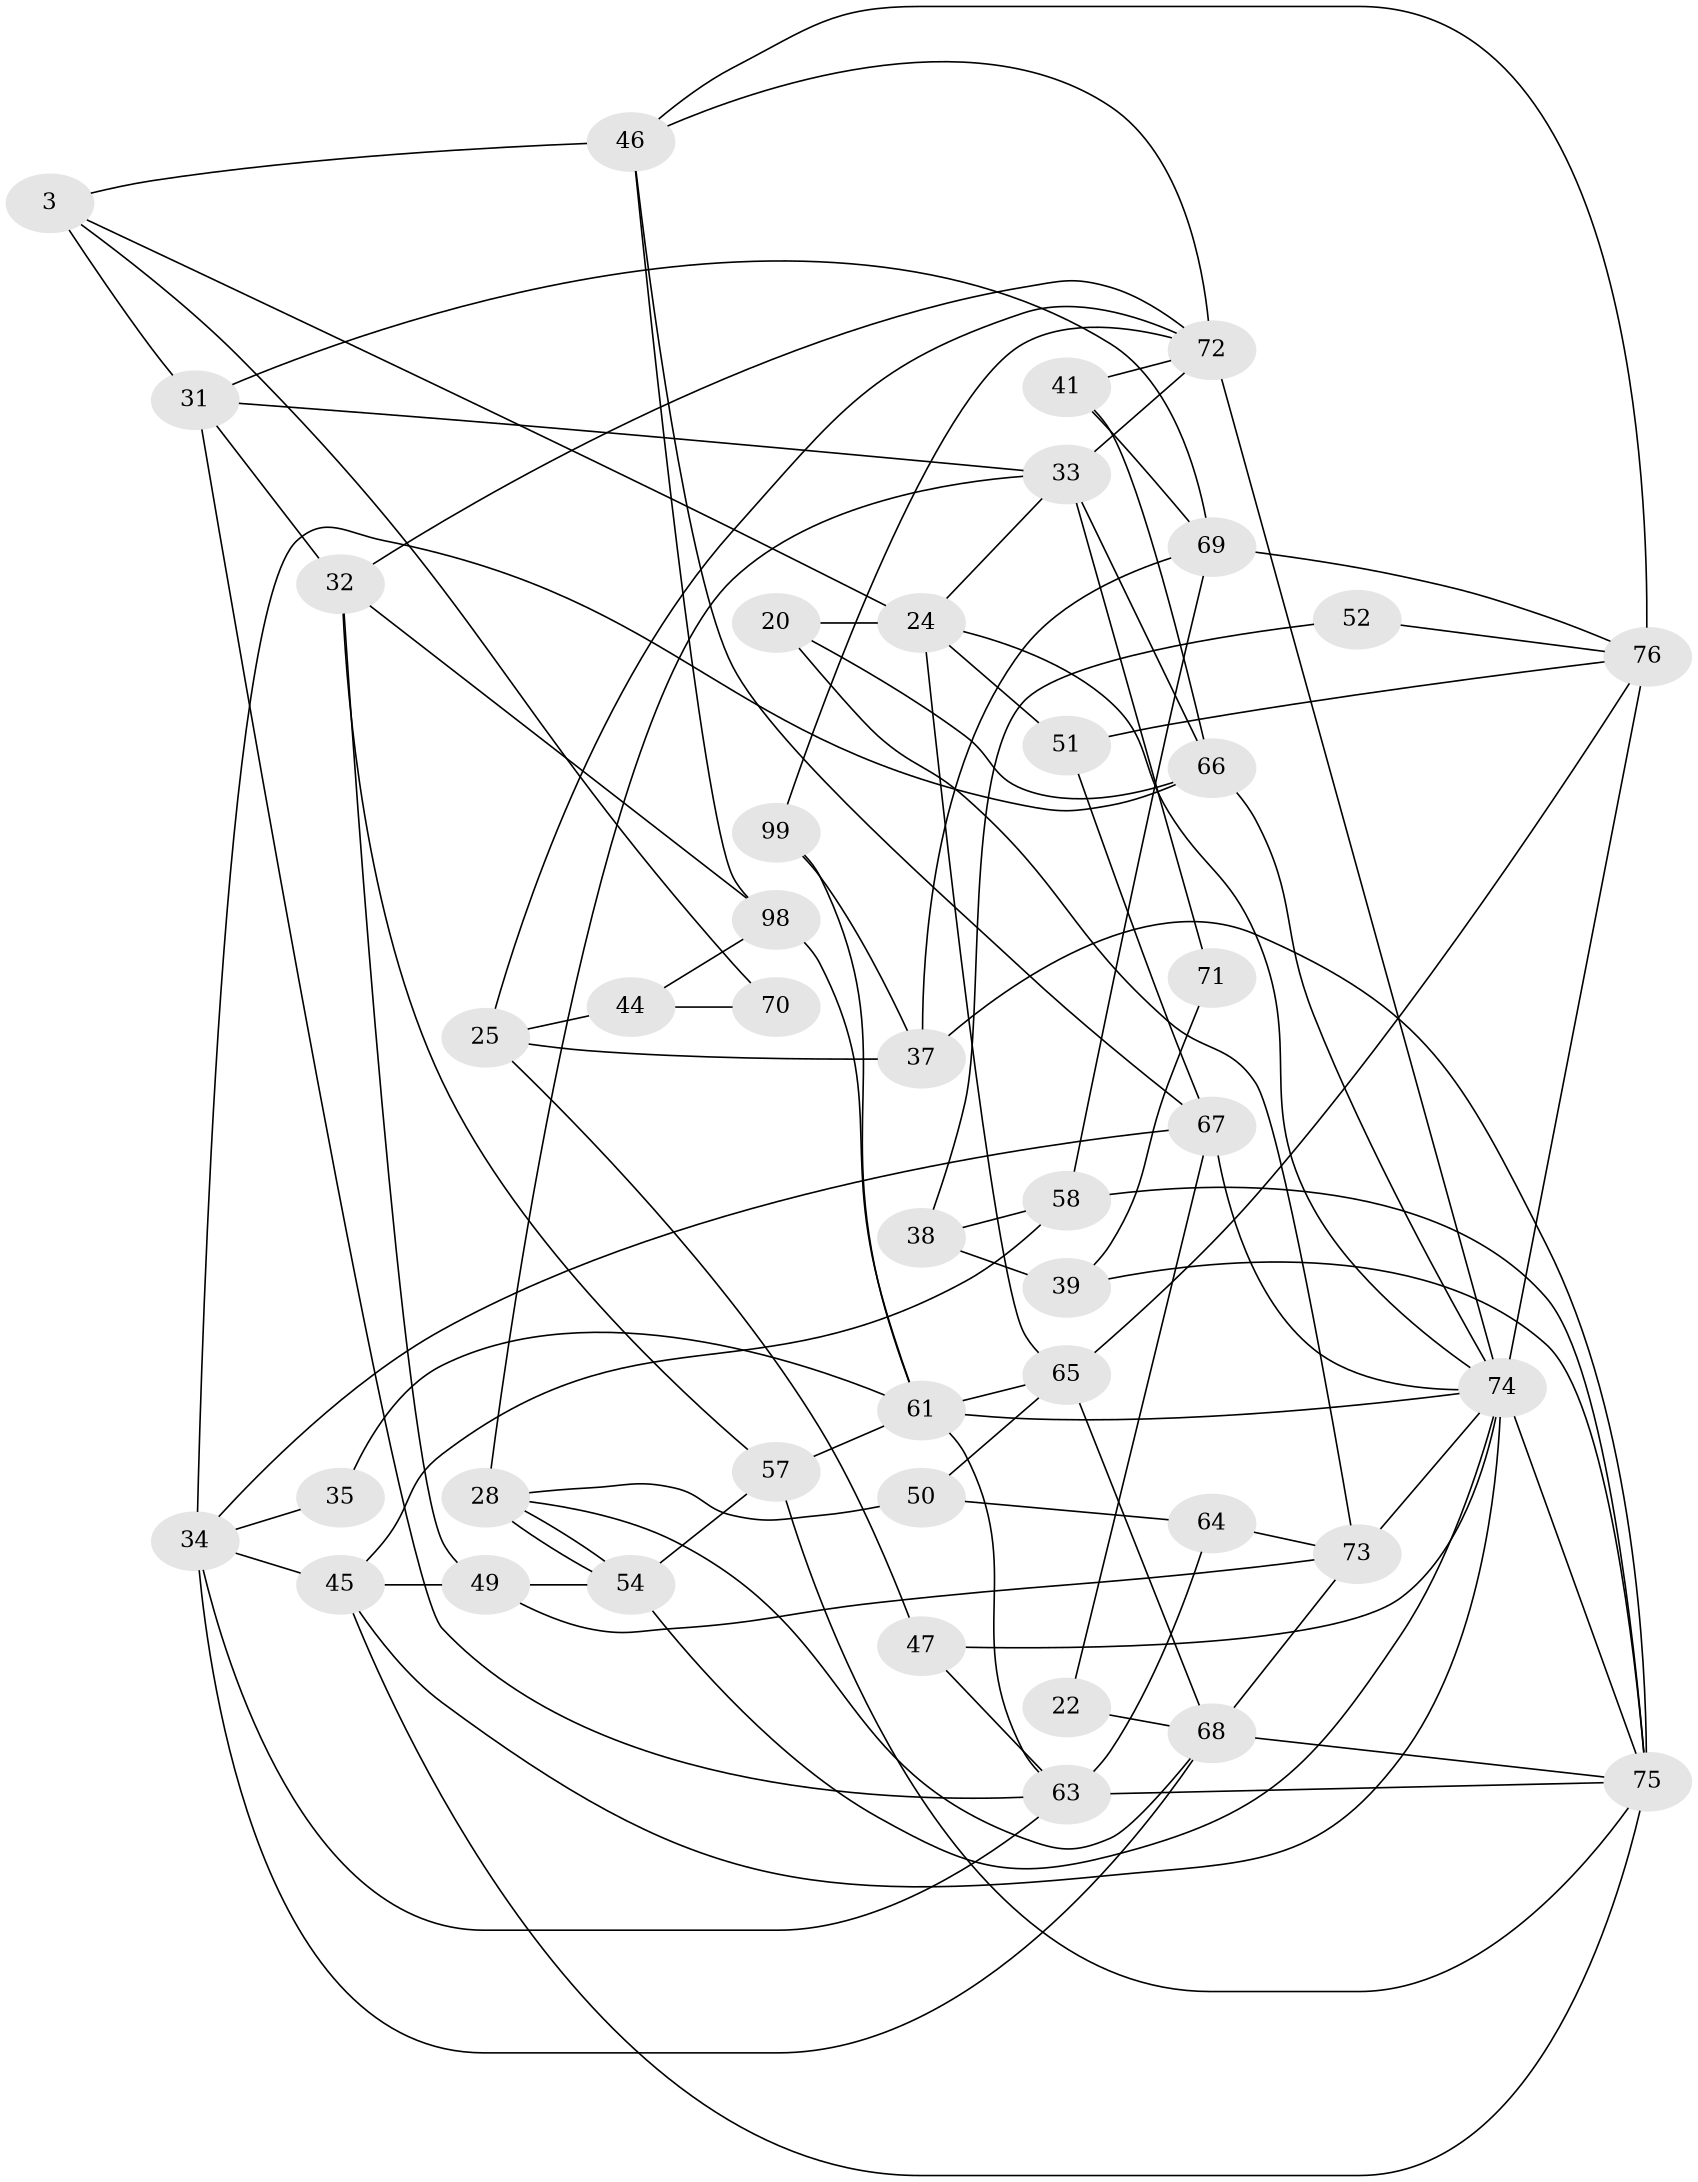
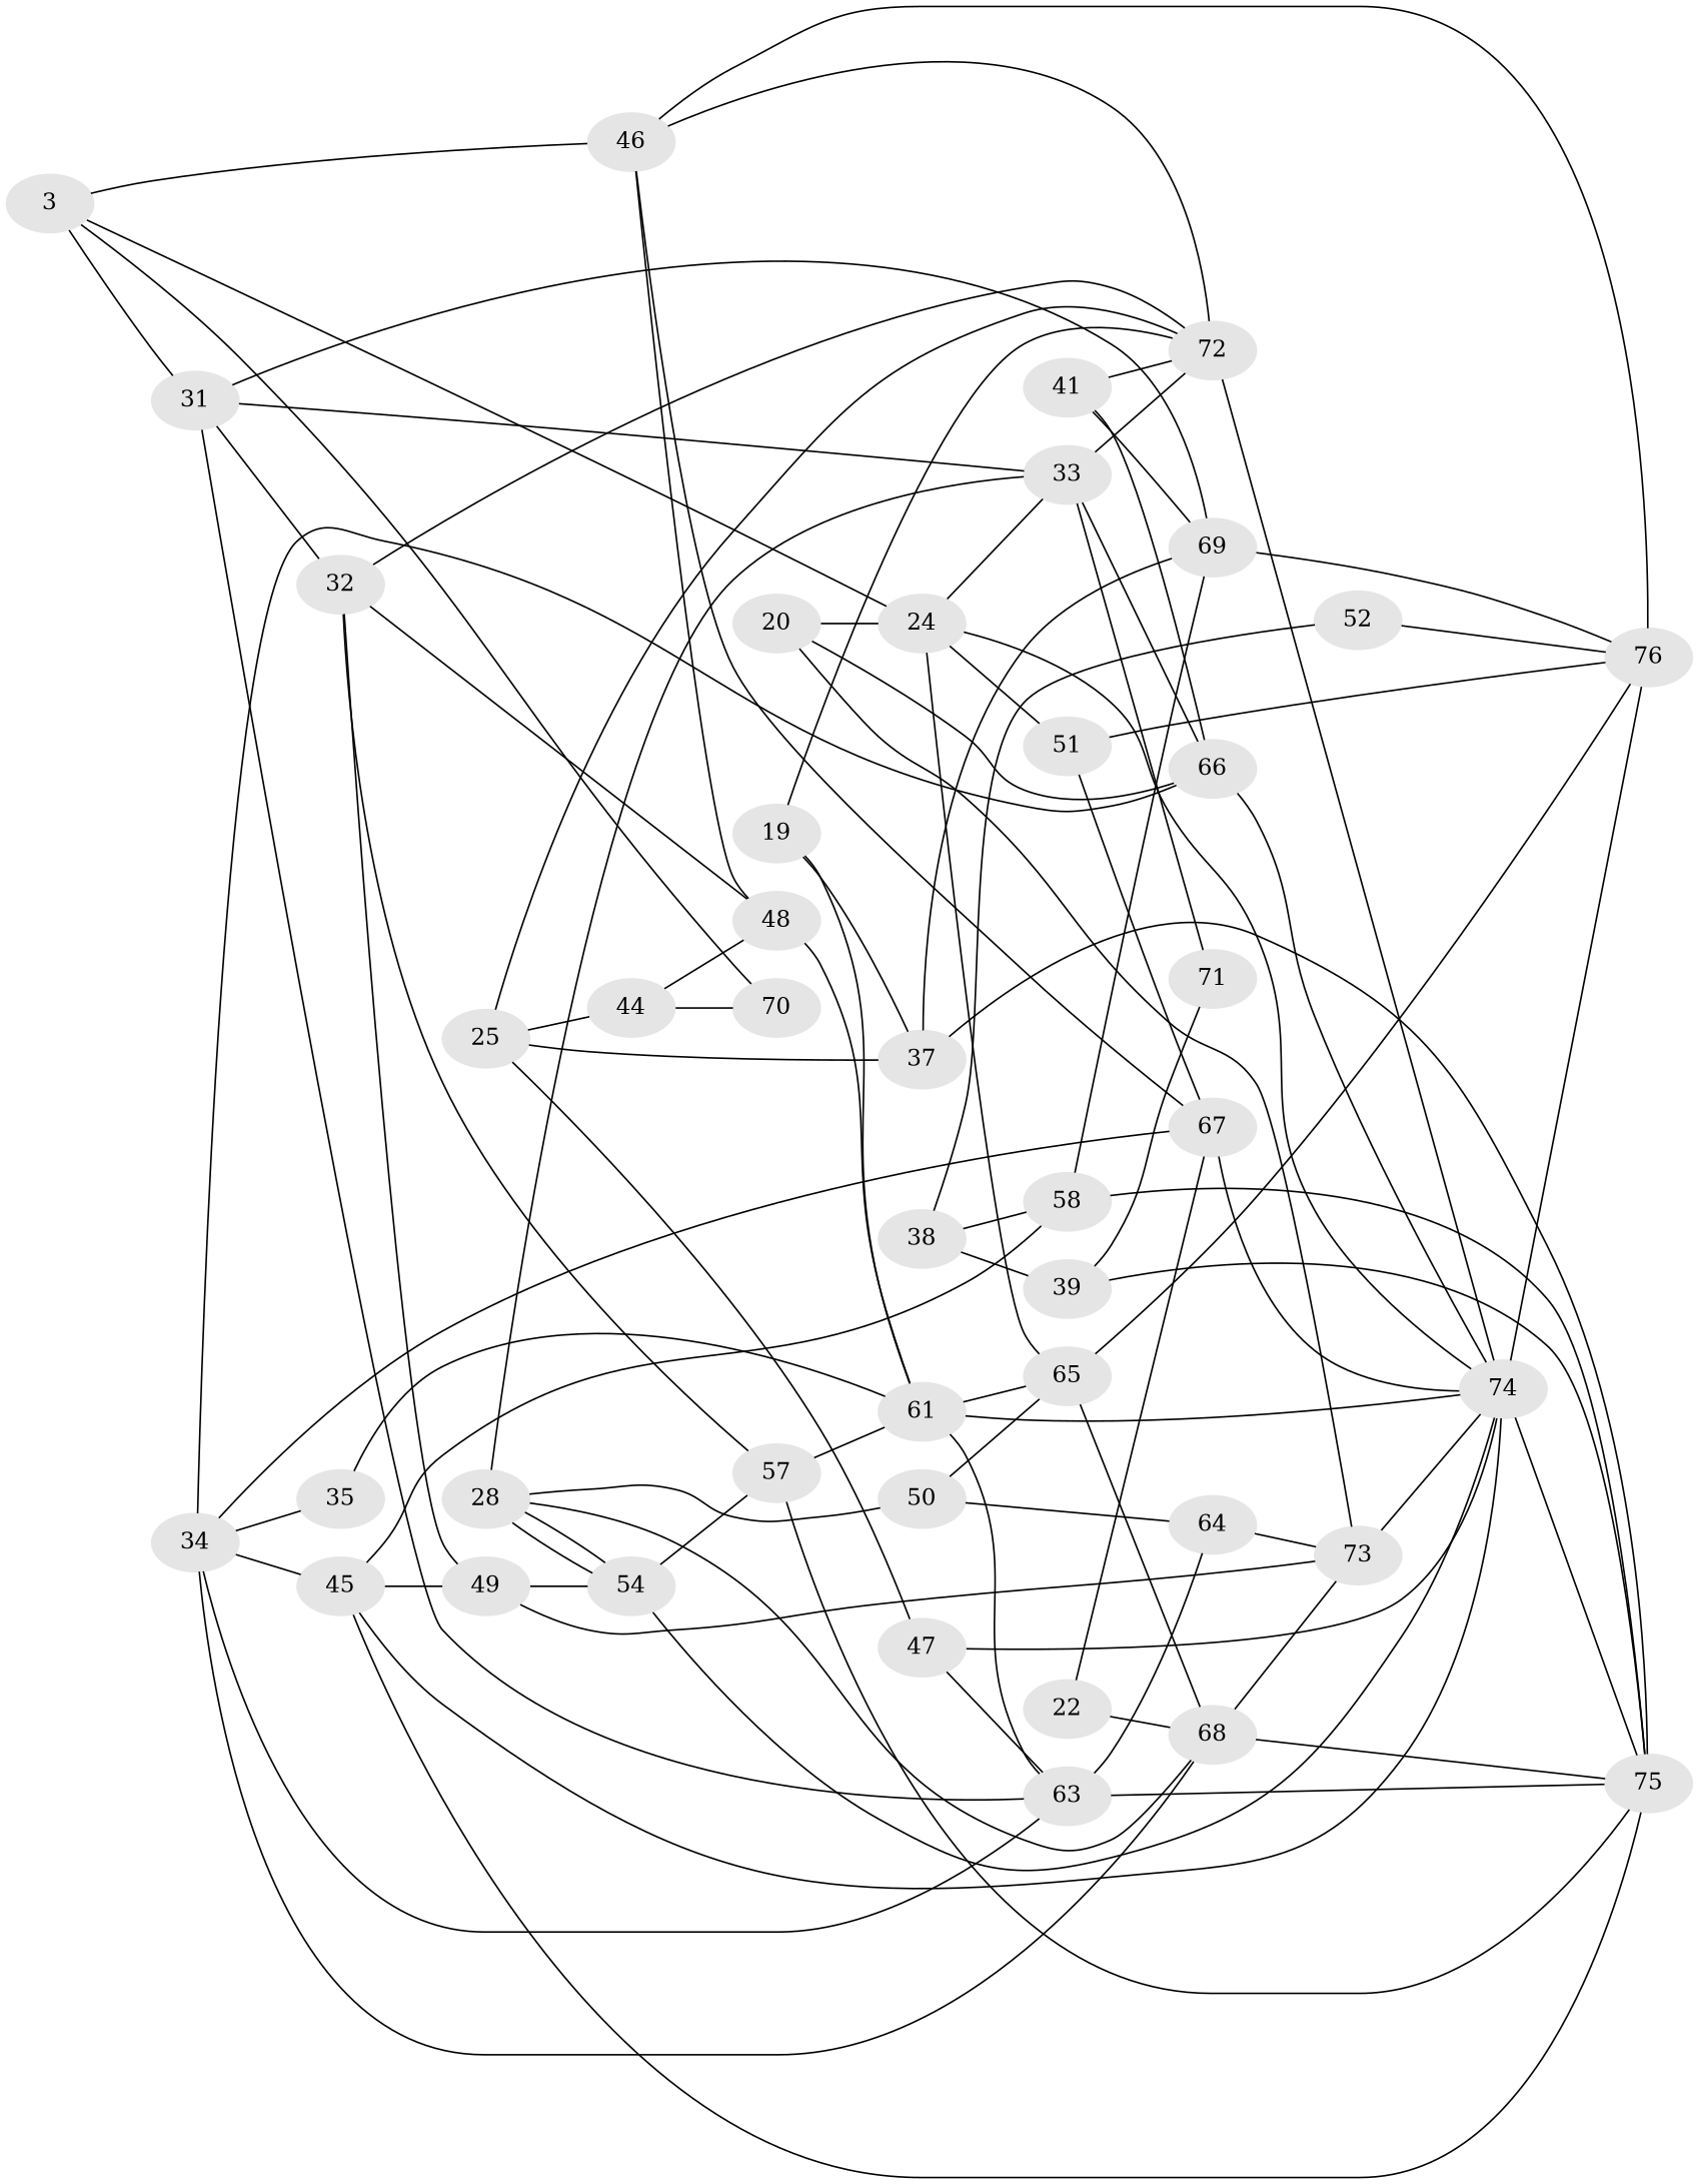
  graph {
    rankdir=LR
    node [color=gray90 style=filled]
    24 [super="+17"]
    33 [super="+5"]
    51
    65 [super="+12"]
    74 [super="+56"]
    n6 [label=3]
    31 [super="+10+14"]
    46 [super="+4"]
    70
    32
    63 [super="+21"]
    69
    72 [super="+53"]
    67
-   48 [label=98]
+   48
    76 [super="+6"]
-   19 [label=99]
+   19
    37
    61 [super="+15+26"]
    75 [super="+60+59"]
    20
    66 [super="+30"]
    73 [super="+27"]
    22
    68 [super="+3+11"]
    71
    25
    44
    47
    28
    50
    54
    64
    57 [super="+42"]
    49 [super="+40"]
    34 [super="+29"]
    35
    45 [super="+9"]
    58 [super="+18+16"]
    38 [super="+7"]
    39
    52
    41
    24 -- 33
    24 -- 51
    24 -- 65 [weight=2]
    24 -- 74 [weight=2]
    33 -- 72 [weight=2]
    33 -- 66
    33 -- 71
    51 -- 67
    51 -- 76
    65 -- 76
    65 -- 68
    74 -- 76
    74 -- 75
    n6 -- 24
    n6 -- 31
    n6 -- 46 [weight=2]
    n6 -- 70
    31 -- 33
    31 -- 32
    31 -- 63
    31 -- 69
    46 -- 72
    46 -- 67
    46 -- 48
    46 -- 76
    32 -- 72 [weight=2]
    32 -- 48
    32 -- 57
    32 -- 49 [weight=2]
    63 -- 75
    63 -- 64
    69 -- 76
    72 -- 74 [weight=2]
    67 -- 74
    48 -- 61
    19 -- 72
    19 -- 37
    19 -- 61 [weight=3]
    37 -- 69
    37 -- 75
    61 -- 65
    61 -- 74 [weight=2]
    61 -- 63
    20 -- 24
    20 -- 66
    20 -- 73
    66 -- 74 [weight=2]
    73 -- 74
    22 -- 67
    22 -- 68
    68 -- 75 [weight=3]
    68 -- 73 [weight=2]
    25 -- 72
    25 -- 37
    25 -- 44
    25 -- 47
    44 -- 70
    44 -- 48
    47 -- 74
    47 -- 63
    28 -- 33
    28 -- 68
    28 -- 50
    28 -- 54
    28 -- 54
    50 -- 65
    50 -- 64
    54 -- 74
    54 -- 57
    64 -- 73
    57 -- 61
    57 -- 75
    49 -- 73
    49 -- 54
    34 -- 63 [weight=2]
    34 -- 67
    34 -- 66
    34 -- 68
    34 -- 35 [weight=2]
    34 -- 45
    35 -- 61
    45 -- 74
    45 -- 75
    45 -- 49 [weight=2]
    45 -- 58 [weight=2]
    58 -- 69 [weight=2]
    58 -- 75
    38 -- 58
    38 -- 39 [weight=2]
    38 -- 52
    39 -- 75
    39 -- 71
    52 -- 76
    41 -- 69
    41 -- 72
    41 -- 66
  }
